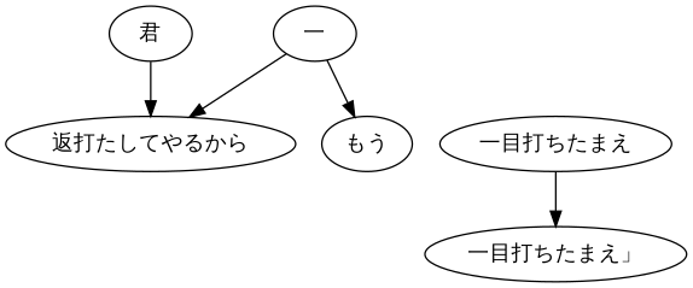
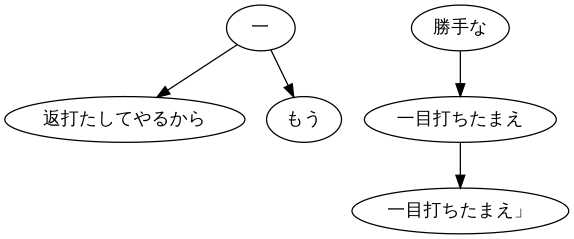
  digraph {
    fontname="Roboto Condensed"
    node [fontname="Roboto Condensed"]
    edge [fontname="Roboto Condensed"]
-   n1 [label="君"]
    n2 [label="返打たしてやるから"]
    n3 [label="もう"]
    n4 [label="一"]
    n5 [label="一目打ちたまえ」"]
+   n6 [label="勝手な"]
    n7 [label="一目打ちたまえ"]
-   n1 -> n2
    n4 -> n2
    n4 -> n3
+   n6 -> n7
    n7 -> n5
  }
